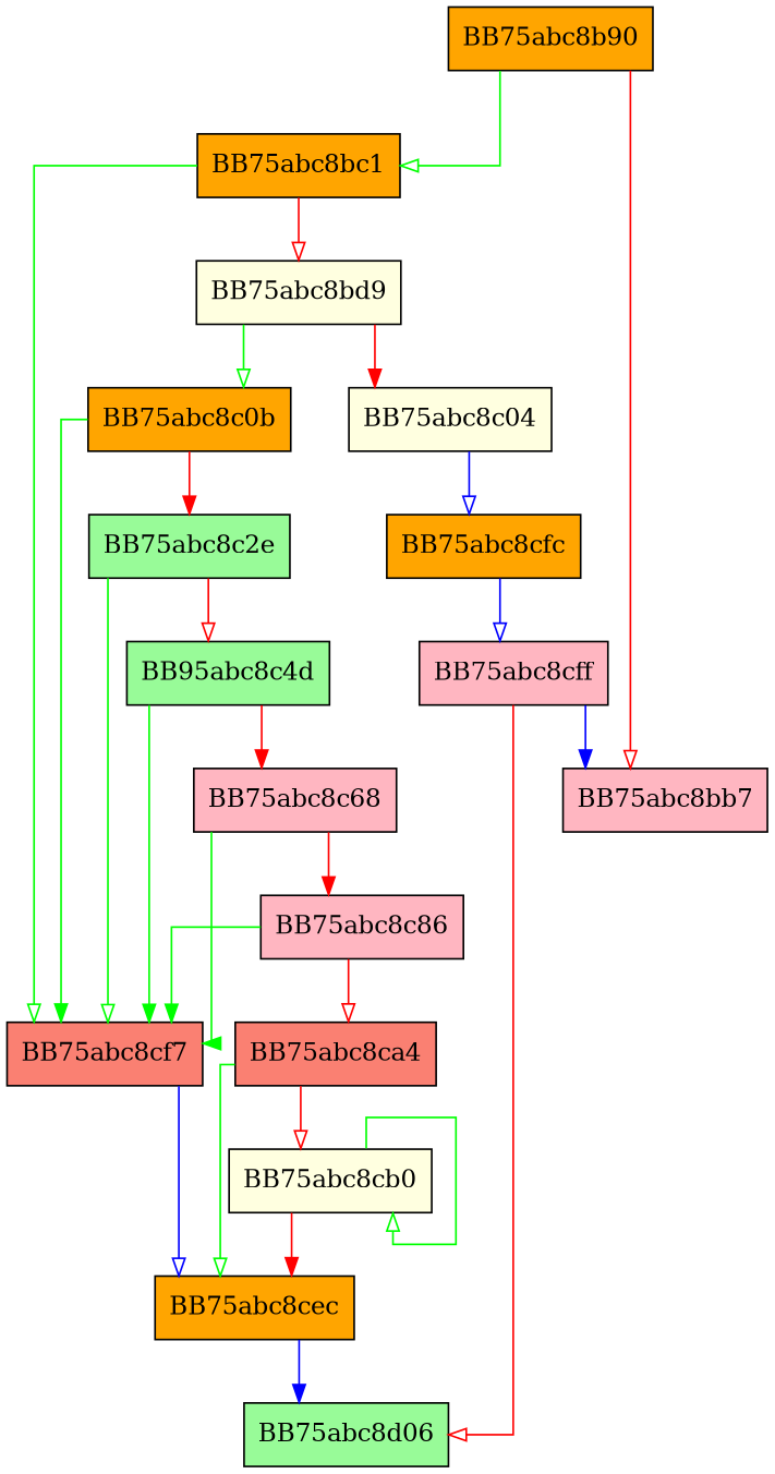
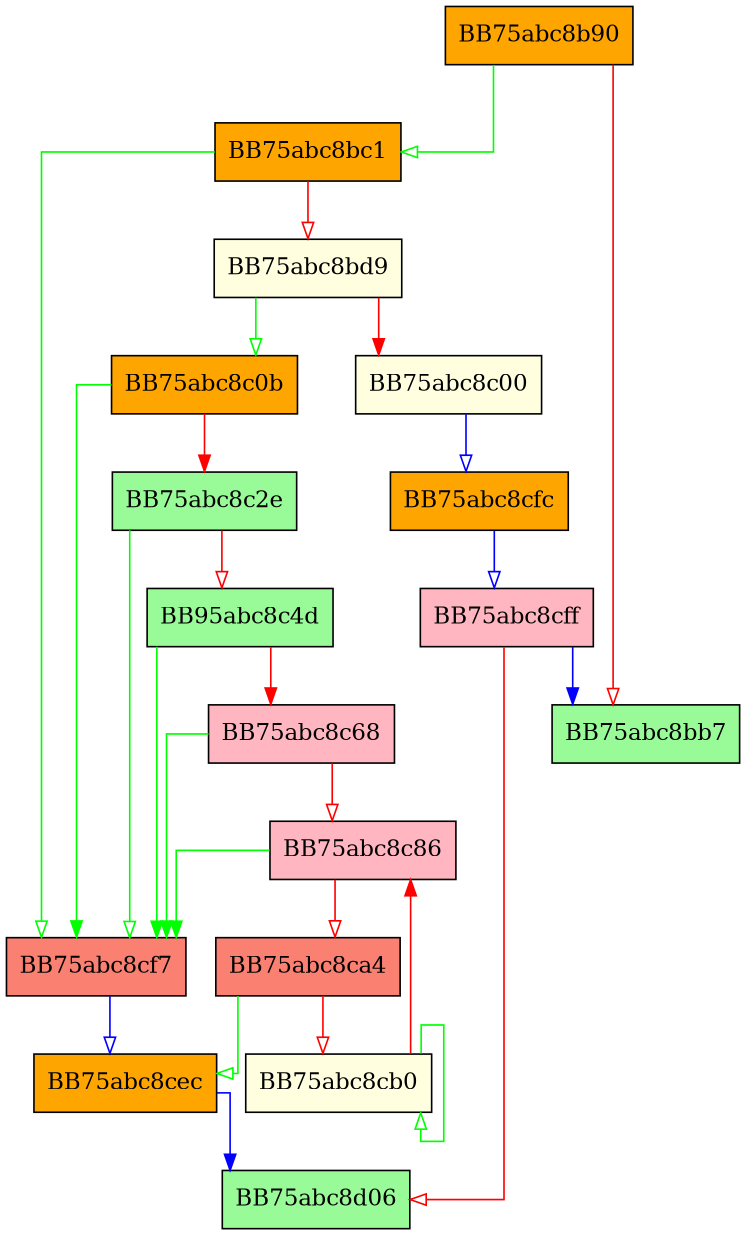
  digraph {
    splines=ortho
    node [fillcolor=orange shape=box style=filled]
    edge [arrowhead=onormal color=red]
    BB75abc8b90
    BB75abc8bc1
-   BB75abc8bb7 [fillcolor=lightpink]
+   BB75abc8bb7 [fillcolor=palegreen]
    BB75abc8cf7 [fillcolor=salmon]
    BB75abc8bd9 [fillcolor=lightyellow]
    BB75abc8cec
    BB75abc8c0b
-   BB75abc8c04 [fillcolor=lightyellow]
+   BB75abc8c04 [fillcolor=lightyellow label=BB75abc8c00]
    BB75abc8cff [fillcolor=lightpink]
    BB75abc8d06 [fillcolor=palegreen]
    BB75abc8cfc
    BB75abc8c2e [fillcolor=palegreen]
    n13 [fillcolor=palegreen label=BB95abc8c4d]
    BB75abc8c68 [fillcolor=lightpink]
    BB75abc8c86 [fillcolor=lightpink]
    BB75abc8ca4 [fillcolor=salmon]
    BB75abc8cb0 [fillcolor=lightyellow]
    BB75abc8b90 -> BB75abc8bc1 [color=green]
    BB75abc8b90 -> BB75abc8bb7
    BB75abc8bc1 -> BB75abc8cf7 [color=green]
    BB75abc8bc1 -> BB75abc8bd9
    BB75abc8cf7 -> BB75abc8cec [color=blue]
    BB75abc8bd9 -> BB75abc8c0b [color=green]
    BB75abc8bd9 -> BB75abc8c04 [arrowhead=normal]
    BB75abc8cec -> BB75abc8d06 [arrowhead=normal color=blue]
    BB75abc8c0b -> BB75abc8cf7 [arrowhead=normal color=green]
    BB75abc8c0b -> BB75abc8c2e [arrowhead=normal]
    BB75abc8c04 -> BB75abc8cfc [color=blue]
    BB75abc8cff -> BB75abc8bb7 [arrowhead=normal color=blue]
    BB75abc8cff -> BB75abc8d06
    BB75abc8cfc -> BB75abc8cff [color=blue]
    BB75abc8c2e -> BB75abc8cf7 [color=green]
    BB75abc8c2e -> n13
    n13 -> BB75abc8cf7 [arrowhead=normal color=green]
    n13 -> BB75abc8c68 [arrowhead=normal]
    BB75abc8c68 -> BB75abc8cf7 [arrowhead=normal color=green]
-   BB75abc8c68 -> BB75abc8c86 [arrowhead=normal]
+   BB75abc8c68 -> BB75abc8c86
    BB75abc8c86 -> BB75abc8cf7 [arrowhead=normal color=green]
    BB75abc8c86 -> BB75abc8ca4
    BB75abc8ca4 -> BB75abc8cec [color=green]
    BB75abc8ca4 -> BB75abc8cb0
-   BB75abc8cb0 -> BB75abc8cec [arrowhead=normal]
+   BB75abc8cb0 -> BB75abc8c86 [arrowhead=normal]
    BB75abc8cb0 -> BB75abc8cb0 [color=green]
  }
